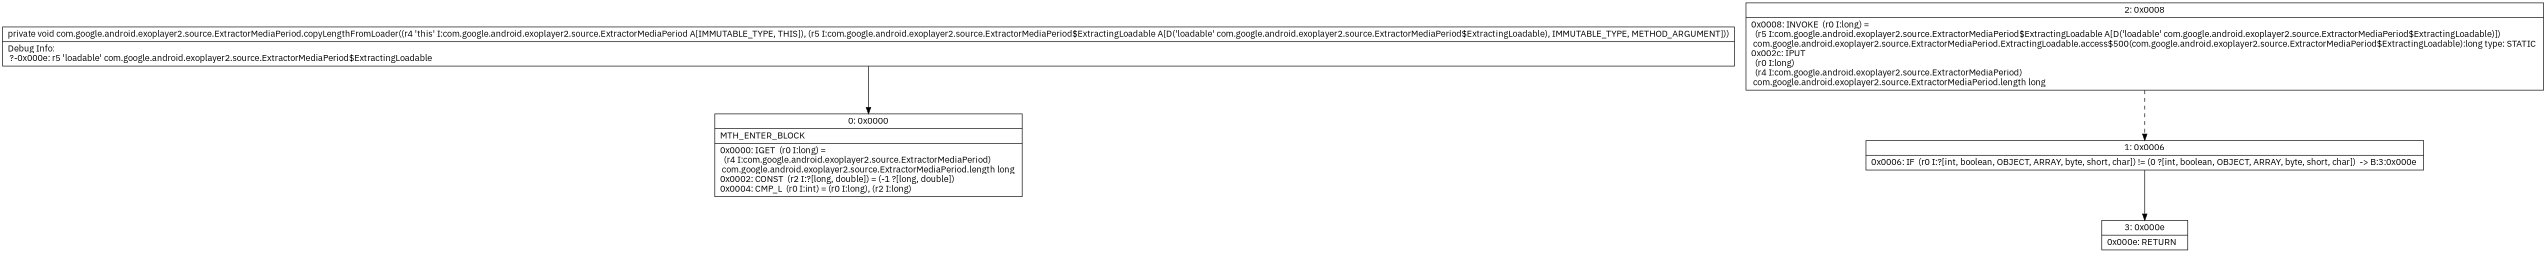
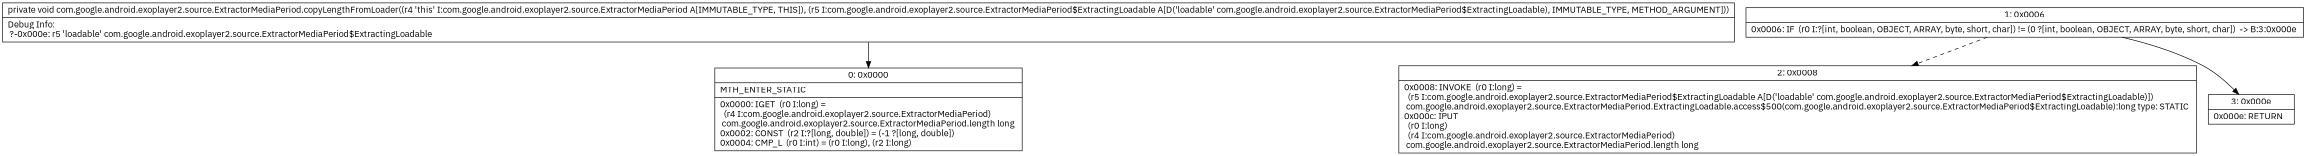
  digraph {
    fontname="IBM Plex Sans"
    node [fontname="IBM Plex Sans" shape=record]
    edge [fontname="IBM Plex Sans"]
-   n1 [label="{0\:\ 0x0000|MTH_ENTER_BLOCK\l|0x0000: IGET  (r0 I:long) = \l  (r4 I:com.google.android.exoplayer2.source.ExtractorMediaPeriod)\l com.google.android.exoplayer2.source.ExtractorMediaPeriod.length long \l0x0002: CONST  (r2 I:?[long, double]) = (\-1 ?[long, double]) \l0x0004: CMP_L  (r0 I:int) = (r0 I:long), (r2 I:long) \l}"]
+   n1 [label="{0\:\ 0x0000|MTH_ENTER_STATIC\l|0x0000: IGET  (r0 I:long) = \l  (r4 I:com.google.android.exoplayer2.source.ExtractorMediaPeriod)\l com.google.android.exoplayer2.source.ExtractorMediaPeriod.length long \l0x0002: CONST  (r2 I:?[long, double]) = (\-1 ?[long, double]) \l0x0004: CMP_L  (r0 I:int) = (r0 I:long), (r2 I:long) \l}"]
    n2 [label="{1\:\ 0x0006|0x0006: IF  (r0 I:?[int, boolean, OBJECT, ARRAY, byte, short, char]) != (0 ?[int, boolean, OBJECT, ARRAY, byte, short, char])  \-\> B:3:0x000e \l}"]
-   n3 [label="{2\:\ 0x0008|0x0008: INVOKE  (r0 I:long) = \l  (r5 I:com.google.android.exoplayer2.source.ExtractorMediaPeriod$ExtractingLoadable A[D('loadable' com.google.android.exoplayer2.source.ExtractorMediaPeriod$ExtractingLoadable)])\l com.google.android.exoplayer2.source.ExtractorMediaPeriod.ExtractingLoadable.access$500(com.google.android.exoplayer2.source.ExtractorMediaPeriod$ExtractingLoadable):long type: STATIC \l0x002c: IPUT  \l  (r0 I:long)\l  (r4 I:com.google.android.exoplayer2.source.ExtractorMediaPeriod)\l com.google.android.exoplayer2.source.ExtractorMediaPeriod.length long \l}"]
+   n3 [label="{2\:\ 0x0008|0x0008: INVOKE  (r0 I:long) = \l  (r5 I:com.google.android.exoplayer2.source.ExtractorMediaPeriod$ExtractingLoadable A[D('loadable' com.google.android.exoplayer2.source.ExtractorMediaPeriod$ExtractingLoadable)])\l com.google.android.exoplayer2.source.ExtractorMediaPeriod.ExtractingLoadable.access$500(com.google.android.exoplayer2.source.ExtractorMediaPeriod$ExtractingLoadable):long type: STATIC \l0x000c: IPUT  \l  (r0 I:long)\l  (r4 I:com.google.android.exoplayer2.source.ExtractorMediaPeriod)\l com.google.android.exoplayer2.source.ExtractorMediaPeriod.length long \l}"]
    n4 [label="{3\:\ 0x000e|0x000e: RETURN   \l}"]
    n5 [label="{private void com.google.android.exoplayer2.source.ExtractorMediaPeriod.copyLengthFromLoader((r4 'this' I:com.google.android.exoplayer2.source.ExtractorMediaPeriod A[IMMUTABLE_TYPE, THIS]), (r5 I:com.google.android.exoplayer2.source.ExtractorMediaPeriod$ExtractingLoadable A[D('loadable' com.google.android.exoplayer2.source.ExtractorMediaPeriod$ExtractingLoadable), IMMUTABLE_TYPE, METHOD_ARGUMENT]))  | Debug Info:\l  ?\-0x000e: r5 'loadable' com.google.android.exoplayer2.source.ExtractorMediaPeriod$ExtractingLoadable\l}"]
-   n3 -> n2 [style=dashed]
+   n2 -> n3 [style=dashed]
    n2 -> n4
    n5 -> n1
  }
